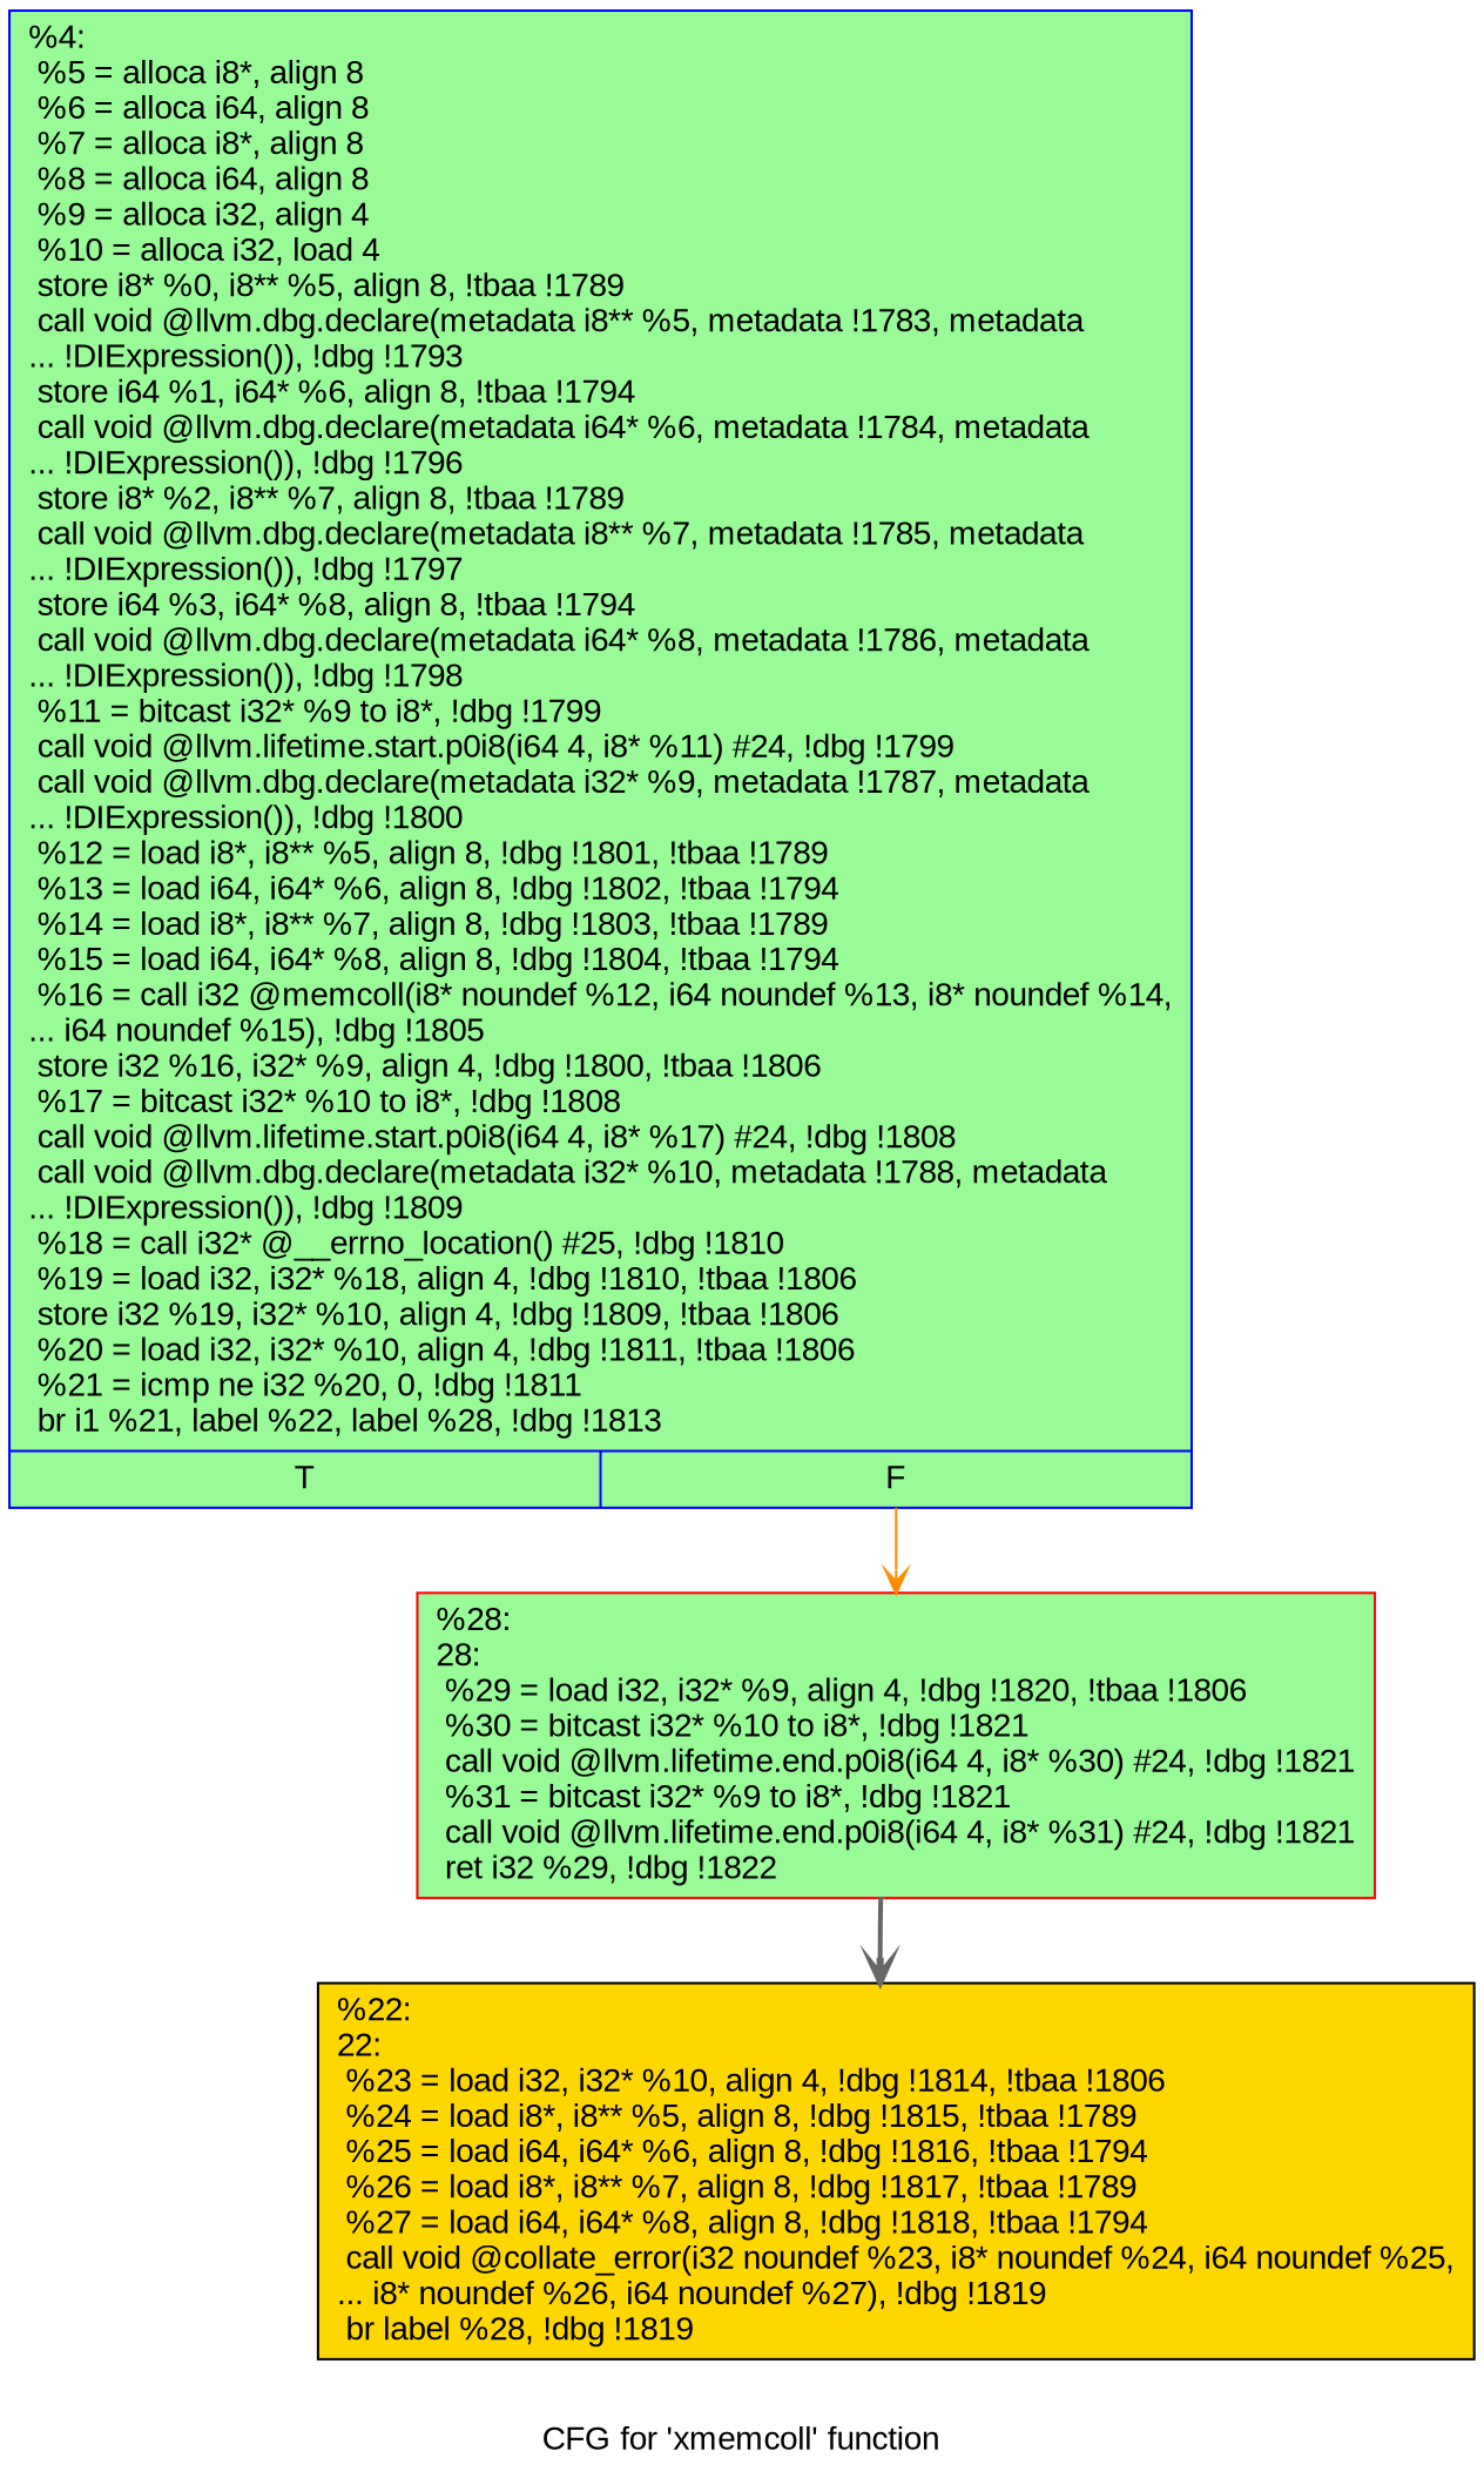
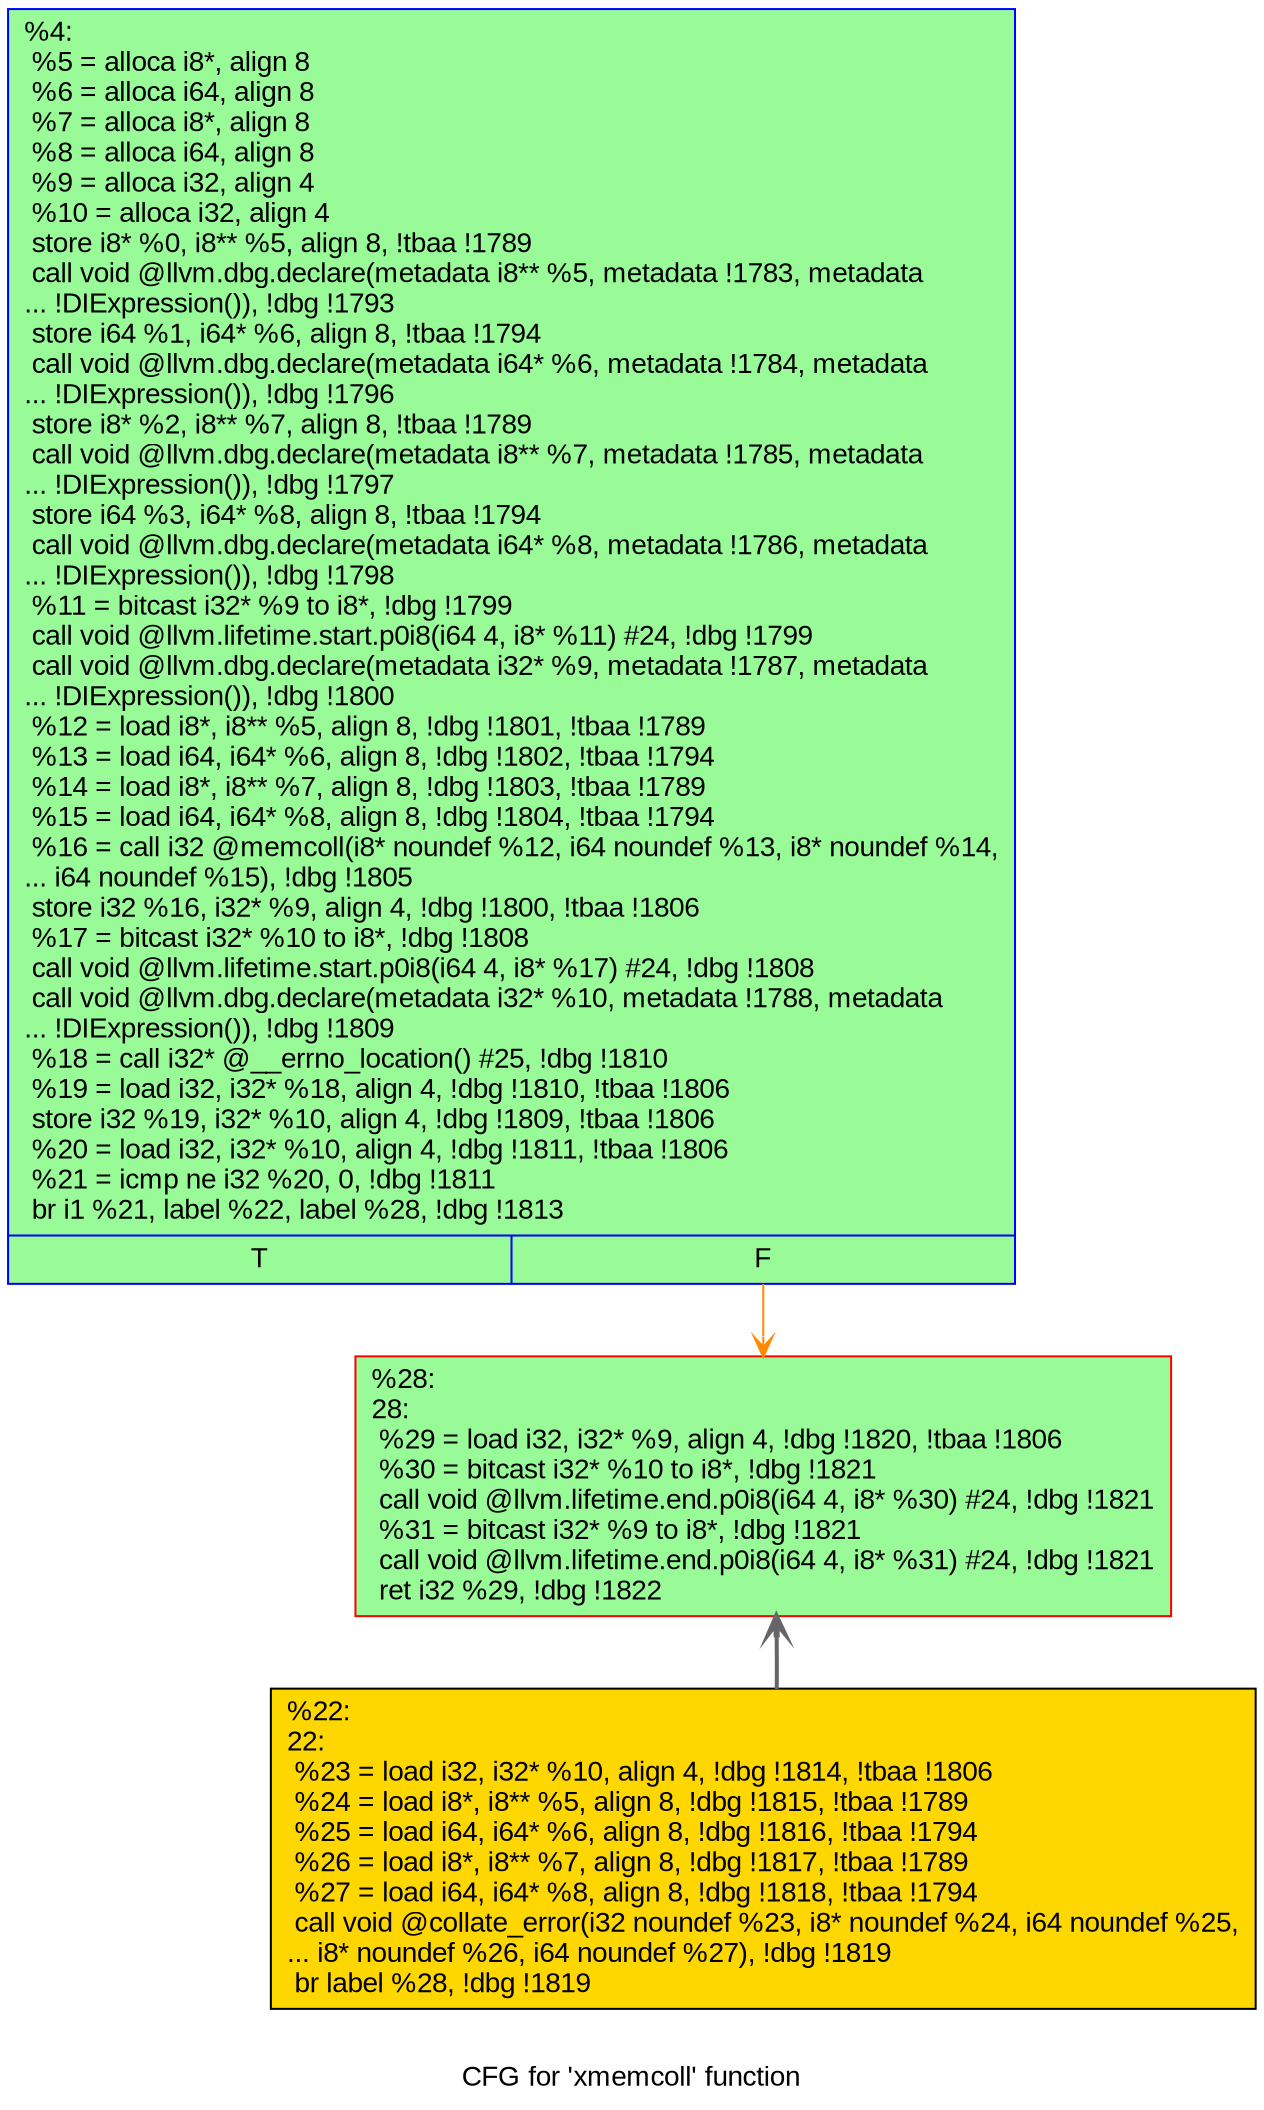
  digraph {
    fontname="Liberation Sans"
    label="CFG for 'xmemcoll' function"
    node [fillcolor=palegreen fontname="Liberation Sans" shape=record style=filled]
    edge [arrowhead=vee fontname="Liberation Sans"]
-   n1 [color=blue label="{%4:\l  %5 = alloca i8*, align 8\l  %6 = alloca i64, align 8\l  %7 = alloca i8*, align 8\l  %8 = alloca i64, align 8\l  %9 = alloca i32, align 4\l  %10 = alloca i32, load 4\l  store i8* %0, i8** %5, align 8, !tbaa !1789\l  call void @llvm.dbg.declare(metadata i8** %5, metadata !1783, metadata\l... !DIExpression()), !dbg !1793\l  store i64 %1, i64* %6, align 8, !tbaa !1794\l  call void @llvm.dbg.declare(metadata i64* %6, metadata !1784, metadata\l... !DIExpression()), !dbg !1796\l  store i8* %2, i8** %7, align 8, !tbaa !1789\l  call void @llvm.dbg.declare(metadata i8** %7, metadata !1785, metadata\l... !DIExpression()), !dbg !1797\l  store i64 %3, i64* %8, align 8, !tbaa !1794\l  call void @llvm.dbg.declare(metadata i64* %8, metadata !1786, metadata\l... !DIExpression()), !dbg !1798\l  %11 = bitcast i32* %9 to i8*, !dbg !1799\l  call void @llvm.lifetime.start.p0i8(i64 4, i8* %11) #24, !dbg !1799\l  call void @llvm.dbg.declare(metadata i32* %9, metadata !1787, metadata\l... !DIExpression()), !dbg !1800\l  %12 = load i8*, i8** %5, align 8, !dbg !1801, !tbaa !1789\l  %13 = load i64, i64* %6, align 8, !dbg !1802, !tbaa !1794\l  %14 = load i8*, i8** %7, align 8, !dbg !1803, !tbaa !1789\l  %15 = load i64, i64* %8, align 8, !dbg !1804, !tbaa !1794\l  %16 = call i32 @memcoll(i8* noundef %12, i64 noundef %13, i8* noundef %14,\l... i64 noundef %15), !dbg !1805\l  store i32 %16, i32* %9, align 4, !dbg !1800, !tbaa !1806\l  %17 = bitcast i32* %10 to i8*, !dbg !1808\l  call void @llvm.lifetime.start.p0i8(i64 4, i8* %17) #24, !dbg !1808\l  call void @llvm.dbg.declare(metadata i32* %10, metadata !1788, metadata\l... !DIExpression()), !dbg !1809\l  %18 = call i32* @__errno_location() #25, !dbg !1810\l  %19 = load i32, i32* %18, align 4, !dbg !1810, !tbaa !1806\l  store i32 %19, i32* %10, align 4, !dbg !1809, !tbaa !1806\l  %20 = load i32, i32* %10, align 4, !dbg !1811, !tbaa !1806\l  %21 = icmp ne i32 %20, 0, !dbg !1811\l  br i1 %21, label %22, label %28, !dbg !1813\l|{<s0>T|<s1>F}}"]
+   n1 [color=blue label="{%4:\l  %5 = alloca i8*, align 8\l  %6 = alloca i64, align 8\l  %7 = alloca i8*, align 8\l  %8 = alloca i64, align 8\l  %9 = alloca i32, align 4\l  %10 = alloca i32, align 4\l  store i8* %0, i8** %5, align 8, !tbaa !1789\l  call void @llvm.dbg.declare(metadata i8** %5, metadata !1783, metadata\l... !DIExpression()), !dbg !1793\l  store i64 %1, i64* %6, align 8, !tbaa !1794\l  call void @llvm.dbg.declare(metadata i64* %6, metadata !1784, metadata\l... !DIExpression()), !dbg !1796\l  store i8* %2, i8** %7, align 8, !tbaa !1789\l  call void @llvm.dbg.declare(metadata i8** %7, metadata !1785, metadata\l... !DIExpression()), !dbg !1797\l  store i64 %3, i64* %8, align 8, !tbaa !1794\l  call void @llvm.dbg.declare(metadata i64* %8, metadata !1786, metadata\l... !DIExpression()), !dbg !1798\l  %11 = bitcast i32* %9 to i8*, !dbg !1799\l  call void @llvm.lifetime.start.p0i8(i64 4, i8* %11) #24, !dbg !1799\l  call void @llvm.dbg.declare(metadata i32* %9, metadata !1787, metadata\l... !DIExpression()), !dbg !1800\l  %12 = load i8*, i8** %5, align 8, !dbg !1801, !tbaa !1789\l  %13 = load i64, i64* %6, align 8, !dbg !1802, !tbaa !1794\l  %14 = load i8*, i8** %7, align 8, !dbg !1803, !tbaa !1789\l  %15 = load i64, i64* %8, align 8, !dbg !1804, !tbaa !1794\l  %16 = call i32 @memcoll(i8* noundef %12, i64 noundef %13, i8* noundef %14,\l... i64 noundef %15), !dbg !1805\l  store i32 %16, i32* %9, align 4, !dbg !1800, !tbaa !1806\l  %17 = bitcast i32* %10 to i8*, !dbg !1808\l  call void @llvm.lifetime.start.p0i8(i64 4, i8* %17) #24, !dbg !1808\l  call void @llvm.dbg.declare(metadata i32* %10, metadata !1788, metadata\l... !DIExpression()), !dbg !1809\l  %18 = call i32* @__errno_location() #25, !dbg !1810\l  %19 = load i32, i32* %18, align 4, !dbg !1810, !tbaa !1806\l  store i32 %19, i32* %10, align 4, !dbg !1809, !tbaa !1806\l  %20 = load i32, i32* %10, align 4, !dbg !1811, !tbaa !1806\l  %21 = icmp ne i32 %20, 0, !dbg !1811\l  br i1 %21, label %22, label %28, !dbg !1813\l|{<s0>T|<s1>F}}"]
    n2 [color=red label="{%28:\l28:                                               \l  %29 = load i32, i32* %9, align 4, !dbg !1820, !tbaa !1806\l  %30 = bitcast i32* %10 to i8*, !dbg !1821\l  call void @llvm.lifetime.end.p0i8(i64 4, i8* %30) #24, !dbg !1821\l  %31 = bitcast i32* %9 to i8*, !dbg !1821\l  call void @llvm.lifetime.end.p0i8(i64 4, i8* %31) #24, !dbg !1821\l  ret i32 %29, !dbg !1822\l}"]
    n3 [color=black fillcolor=gold label="{%22:\l22:                                               \l  %23 = load i32, i32* %10, align 4, !dbg !1814, !tbaa !1806\l  %24 = load i8*, i8** %5, align 8, !dbg !1815, !tbaa !1789\l  %25 = load i64, i64* %6, align 8, !dbg !1816, !tbaa !1794\l  %26 = load i8*, i8** %7, align 8, !dbg !1817, !tbaa !1789\l  %27 = load i64, i64* %8, align 8, !dbg !1818, !tbaa !1794\l  call void @collate_error(i32 noundef %23, i8* noundef %24, i64 noundef %25,\l... i8* noundef %26, i64 noundef %27), !dbg !1819\l  br label %28, !dbg !1819\l}"]
    n1 -> n2 [color=darkorange style=solid tailport=s1]
-   n2 -> n3 [color=gray40 style=bold]
+   n3 -> n2 [color=gray40 style=bold]
  }
